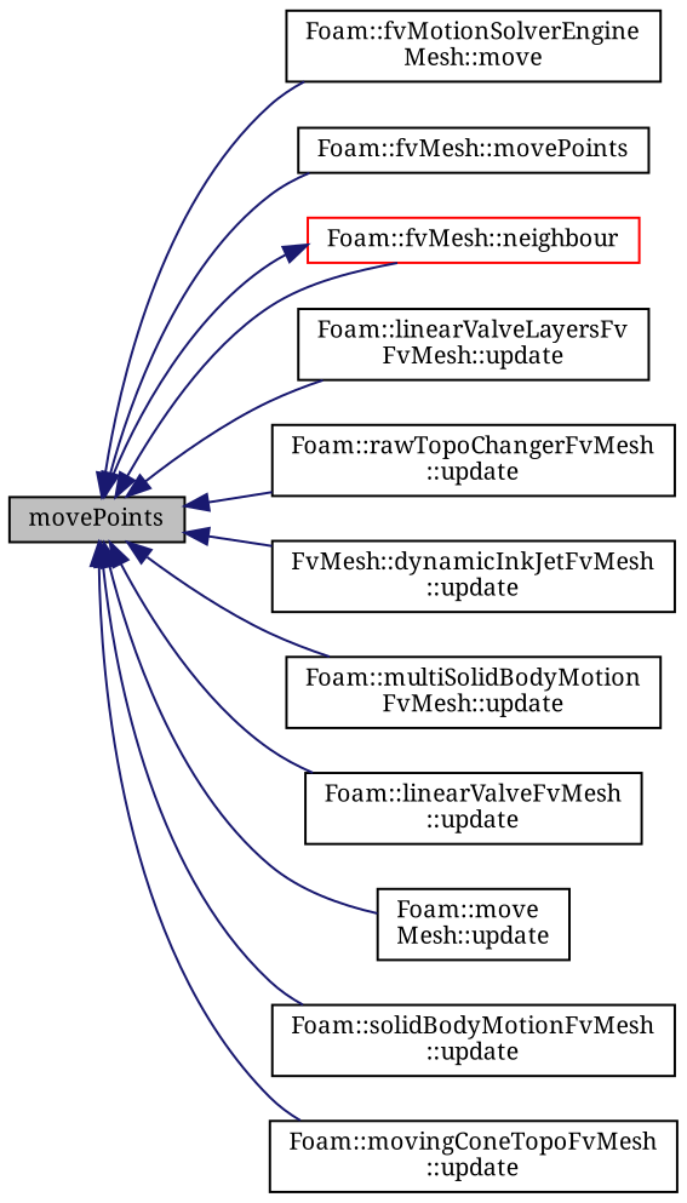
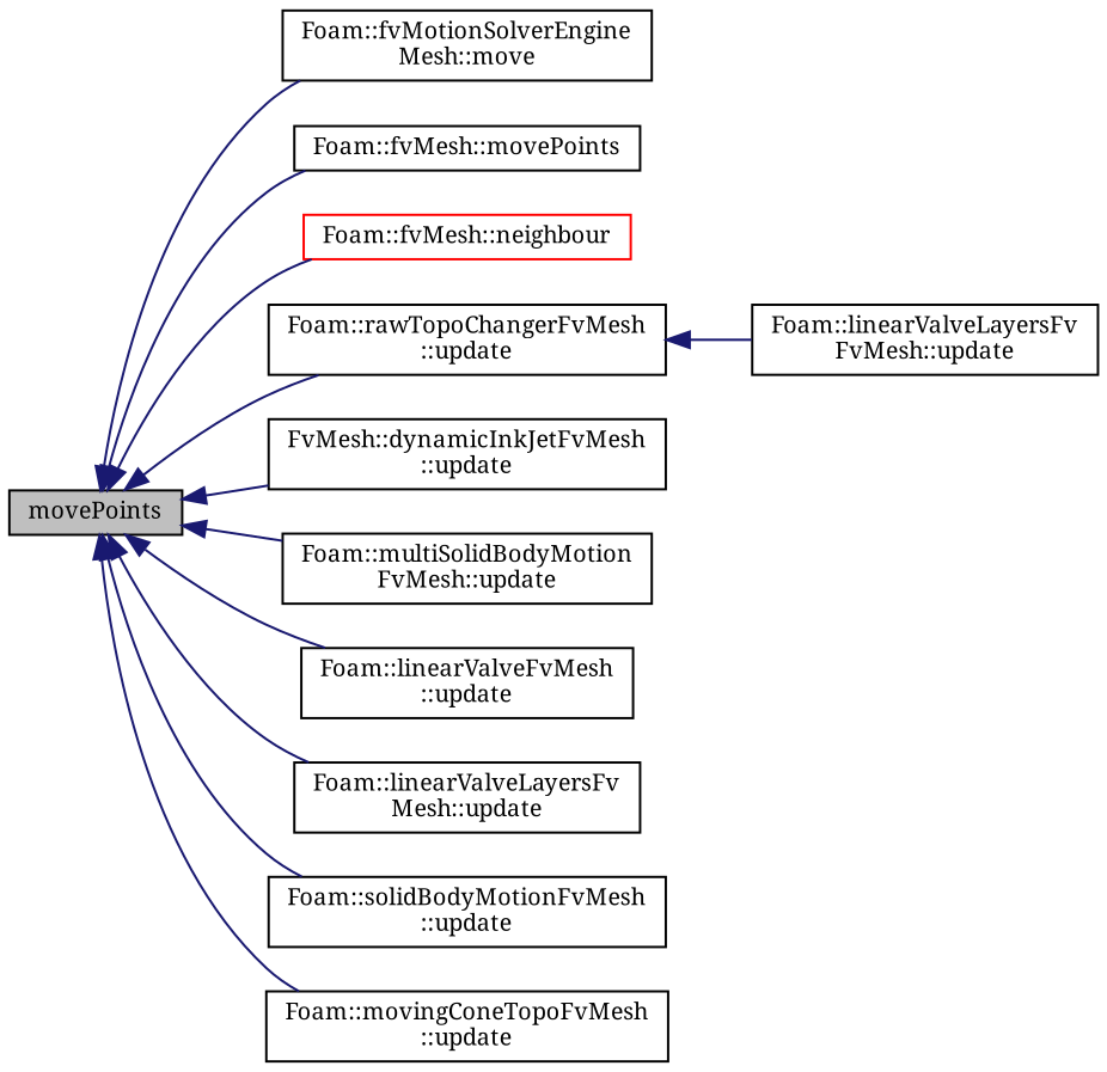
  digraph {
    fontname="Noto Serif"
    rankdir=LR
    node [color=black fontname="Noto Serif" fontsize=10 shape=record]
    edge [color=midnightblue dir=back fontname="Noto Serif" fontsize=10 labelfontname=Helvetica labelfontsize=10 style=solid]
    n1 [fillcolor=grey75 fontcolor=black height=0.2 label=movePoints style=filled width=0.4]
    n2 [height=0.2 label="Foam::fvMotionSolverEngine\lMesh::move" width=0.4]
    n3 [height=0.2 label="Foam::fvMesh::movePoints" width=0.4]
    n4 [color=red height=0.2 label="Foam::fvMesh::neighbour" width=0.4]
    n5 [height=0.2 label="Foam::linearValveLayersFv\lFvMesh::update" width=0.4]
    n6 [height=0.2 label="Foam::rawTopoChangerFvMesh\l::update" width=0.4]
    n7 [height=0.2 label="FvMesh::dynamicInkJetFvMesh\l::update" width=0.4]
    n8 [height=0.2 label="Foam::multiSolidBodyMotion\lFvMesh::update" width=0.4]
    n9 [height=0.2 label="Foam::linearValveFvMesh\l::update" width=0.4]
-   n10 [height=0.2 label="Foam::move\lMesh::update" width=0.4]
+   n10 [height=0.2 label="Foam::linearValveLayersFv\lMesh::update" width=0.4]
    n11 [height=0.2 label="Foam::solidBodyMotionFvMesh\l::update" width=0.4]
    n12 [height=0.2 label="Foam::movingConeTopoFvMesh\l::update" width=0.4]
    n1 -> n2
    n1 -> n3
    n1 -> n4
-   n1 -> n5
+   n6 -> n5
    n1 -> n6
    n1 -> n7
    n1 -> n8
    n1 -> n9
    n1 -> n10
    n1 -> n11
    n1 -> n12
-   n4 -> n1
  }
